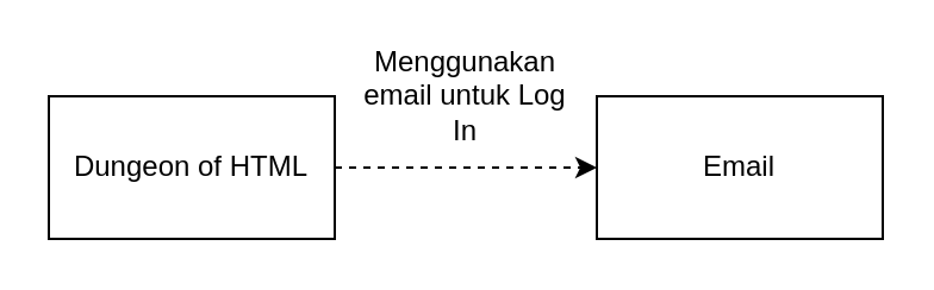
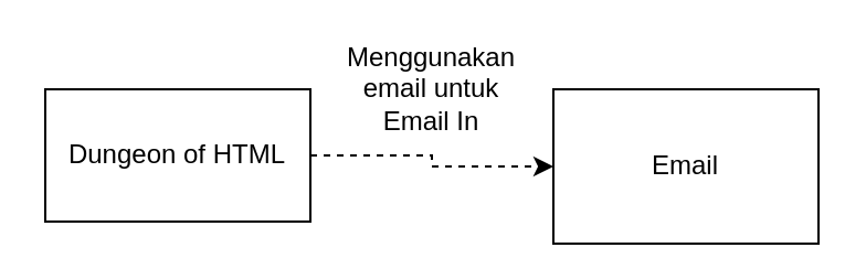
  <mxCell id="0" />
  <mxCell id="1" parent="0" />
  <mxCell id="2" style="edgeStyle=orthogonalEdgeStyle;rounded=0;orthogonalLoop=1;jettySize=auto;html=1;exitX=1;exitY=0.5;exitDx=0;exitDy=0;dashed=1;" edge="1" parent="1" source="3" target="4"><mxGeometry relative="1" as="geometry" /></mxCell>
  <mxCell id="3" value="Dungeon of HTML" style="rounded=0;whiteSpace=wrap;html=1;" vertex="1" parent="1"><mxGeometry x="20" y="40" width="120" height="60" as="geometry" /></mxCell>
- <mxCell id="4" value="Email" style="rounded=0;whiteSpace=wrap;html=1;" vertex="1" parent="1"><mxGeometry x="250" y="40" width="120" height="60" as="geometry" /></mxCell>
- <mxCell id="5" value="Menggunakan email untuk Log In" style="text;html=1;align=center;verticalAlign=middle;whiteSpace=wrap;rounded=0;" vertex="1" parent="1"><mxGeometry x="150" y="20" width="90" height="40" as="geometry" /></mxCell>
+ <mxCell id="4" value="Email" style="rounded=0;whiteSpace=wrap;html=1;" vertex="1" parent="1"><mxGeometry x="250" y="40" width="120" height="70" as="geometry" /></mxCell>
+ <mxCell id="5" value="Menggunakan email untuk Email In" style="text;html=1;align=center;verticalAlign=middle;whiteSpace=wrap;rounded=0;" vertex="1" parent="1"><mxGeometry x="150" y="20" width="90" height="40" as="geometry" /></mxCell>
